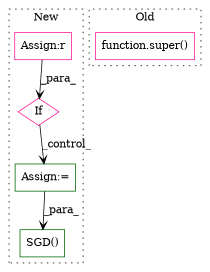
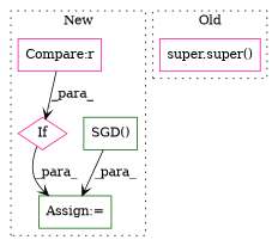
  digraph {
    node [a=75 color=deeppink l=3 shape=box]
    edge [arrowhead=vee]
    n1 [color=darkgreen l=99 label="SGD()" s=25075]
    n2 [a=68 color=darkgreen label="Assign:=" s=25072]
    n3 [a=96 label=If s=24811 shape=diamond]
-   n4 [a=40 l=18 label="Assign:r" s=24814]
-   n5 [l=7 label="function.super()" s=11290]
+   n4 [a=40 l=18 label="Compare:r" s=24814]
+   n5 [l=7 label="super.super()" s=11290]
    subgraph cluster_1 {
      label=New
      style=dotted
      n1
      n2
      n3
      n4
    }
    subgraph cluster_2 {
      label=Old
      style=dotted
      n5
    }
-   n2 -> n1 [label=_para_]
-   n3 -> n2 [label=_control_]
+   n1 -> n2 [label=_para_]
+   n3 -> n2 [label=_para_]
    n4 -> n3 [label=_para_]
  }
